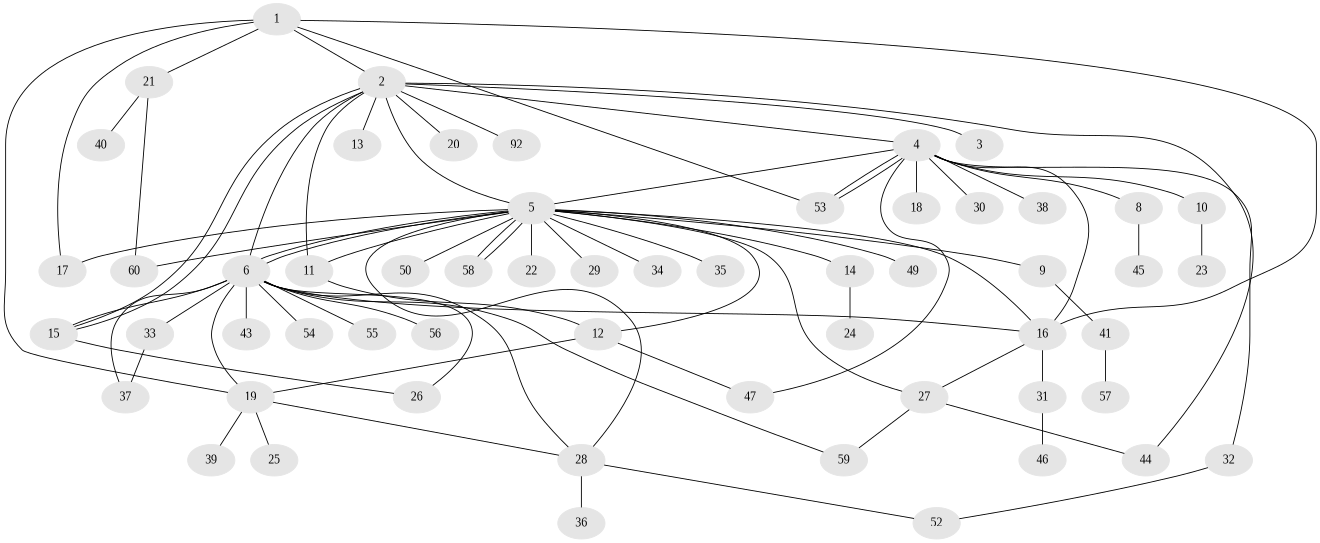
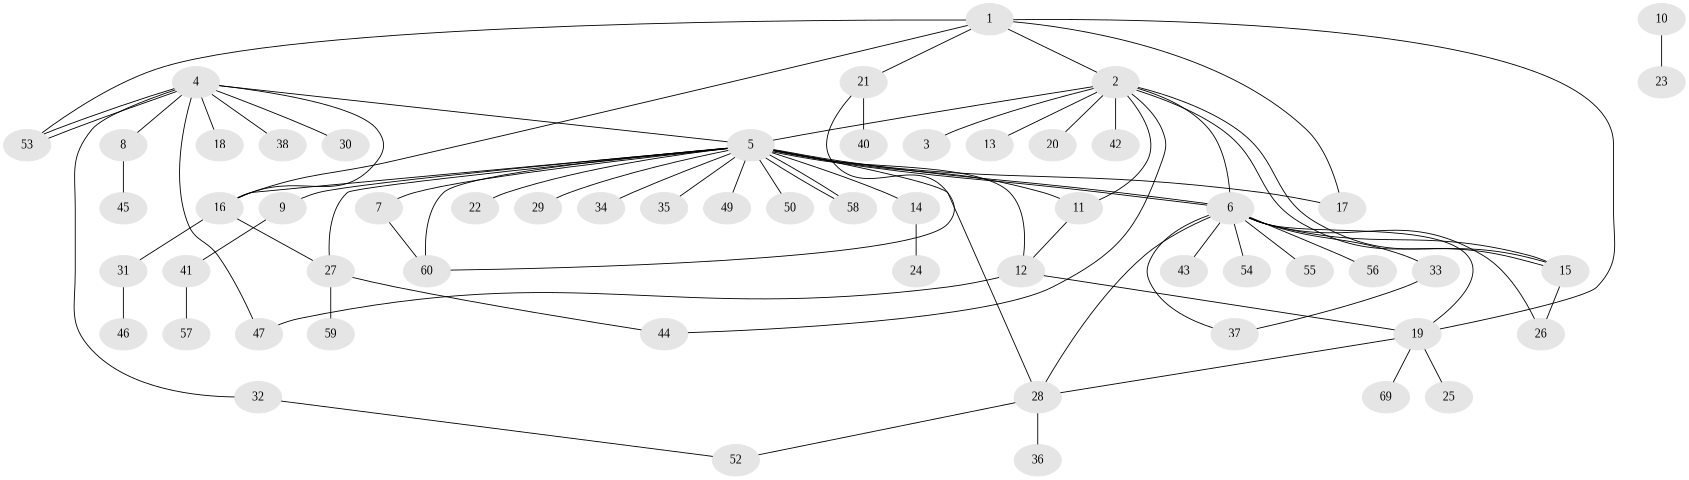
  graph {
    fontname="Liberation Serif"
    node [color=gray90 fontname="Liberation Serif" style=filled]
    edge [fontname="Liberation Serif"]
    1
    2
    16
    17
    19
    21
    53
    4
    3
    5
    6
    11
    13
    15
    20
-   42 [label=92]
+   42
    44
    8
    10
    18
    30
    32
    38
    47
    27
    31
    28
    25
-   39
+   39 [label=69]
    60
    40
+   7
    9
    12
    14
    22
    29
    34
    35
    49
    50
    58
    26
    33
    37
    43
    54
    55
    56
    59
    45
    23
    52
    41
    24
    36
    57
    46
    1 -- 2
    1 -- 16
    1 -- 17
    1 -- 19
    1 -- 21
    1 -- 53
-   2 -- 4
    2 -- 3
    2 -- 5
    2 -- 6
    2 -- 11
    2 -- 13
    2 -- 15
    2 -- 15
    2 -- 20
    2 -- 42
    2 -- 44
    16 -- 27
    16 -- 31
    19 -- 28
    19 -- 25
    19 -- 39
    21 -- 60
    21 -- 40
    4 -- 16
    4 -- 53
    4 -- 53
    4 -- 5
    4 -- 8
-   4 -- 10
    4 -- 18
    4 -- 30
    4 -- 32
    4 -- 38
    4 -- 47
    5 -- 16
    5 -- 17
    5 -- 6
    5 -- 6
    5 -- 11
    5 -- 27
    5 -- 28
    5 -- 60
+   5 -- 7
    5 -- 9
    5 -- 12
    5 -- 14
    5 -- 22
    5 -- 29
    5 -- 34
    5 -- 35
    5 -- 49
    5 -- 50
    5 -- 58
    5 -- 58
-   6 -- 16
    6 -- 19
    6 -- 15
    6 -- 28
    6 -- 26
    6 -- 33
    6 -- 37
    6 -- 43
    6 -- 54
    6 -- 55
    6 -- 56
-   6 -- 59
    11 -- 12
    15 -- 26
    8 -- 45
    10 -- 23
    32 -- 52
    27 -- 44
    27 -- 59
    31 -- 46
    28 -- 52
    28 -- 36
+   7 -- 60
    9 -- 41
    12 -- 19
    12 -- 47
    14 -- 24
    33 -- 37
    41 -- 57
  }
